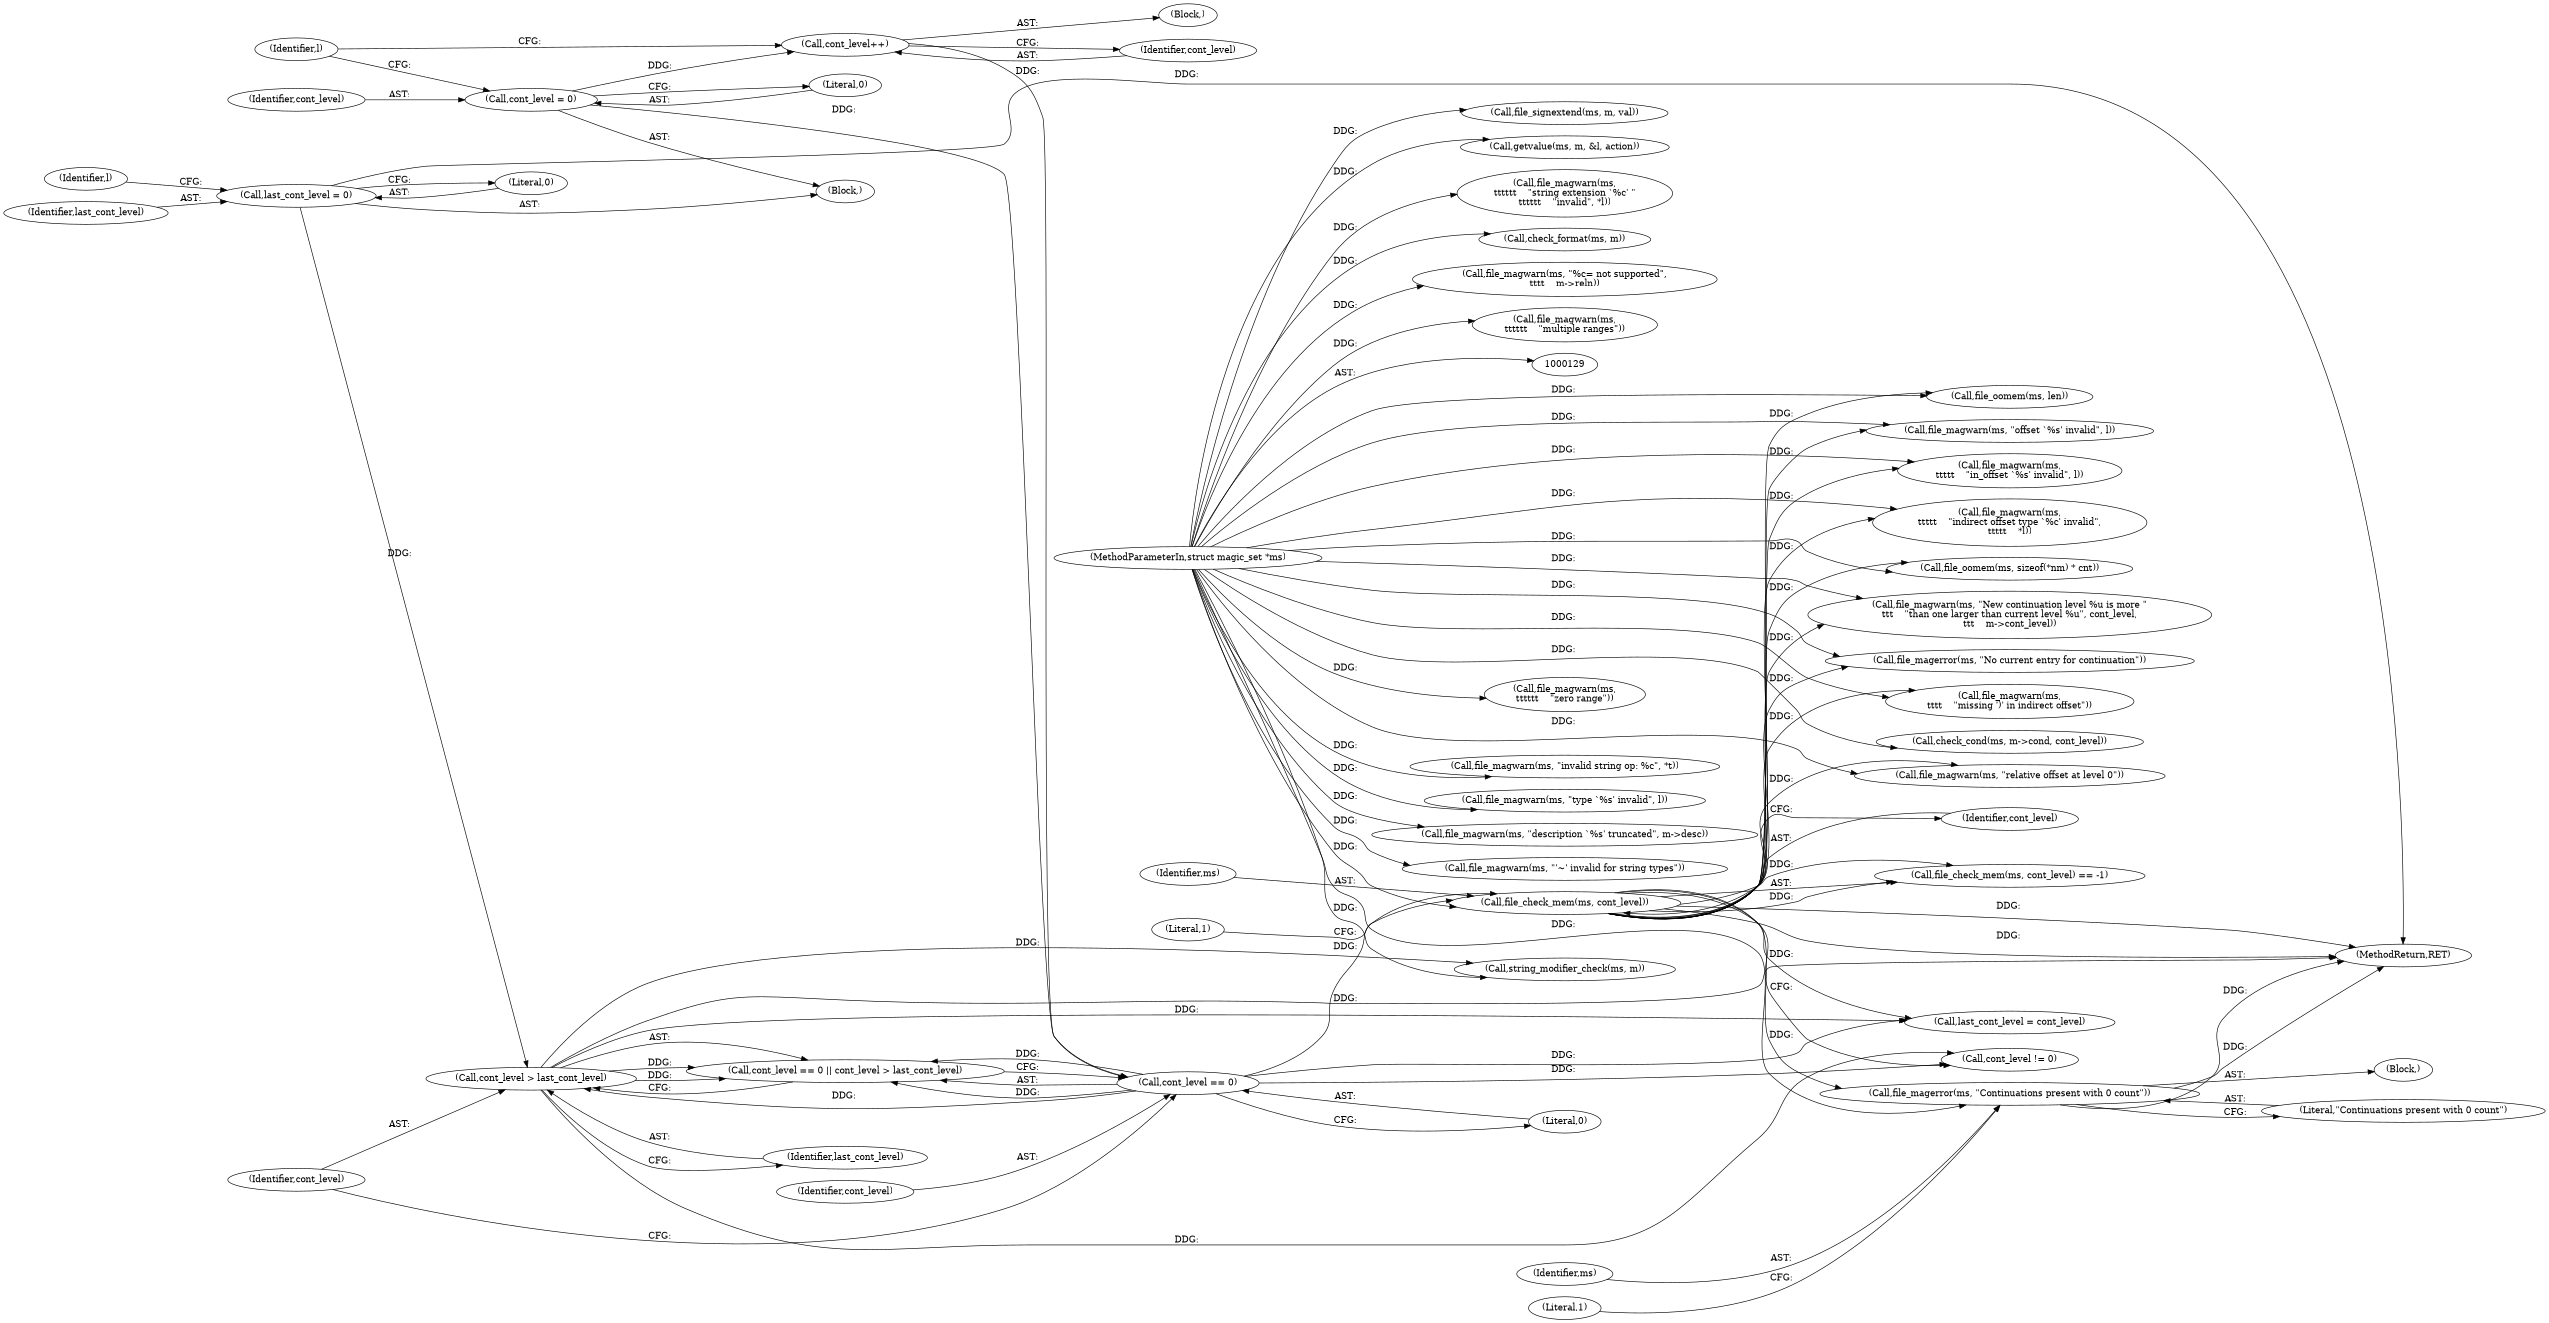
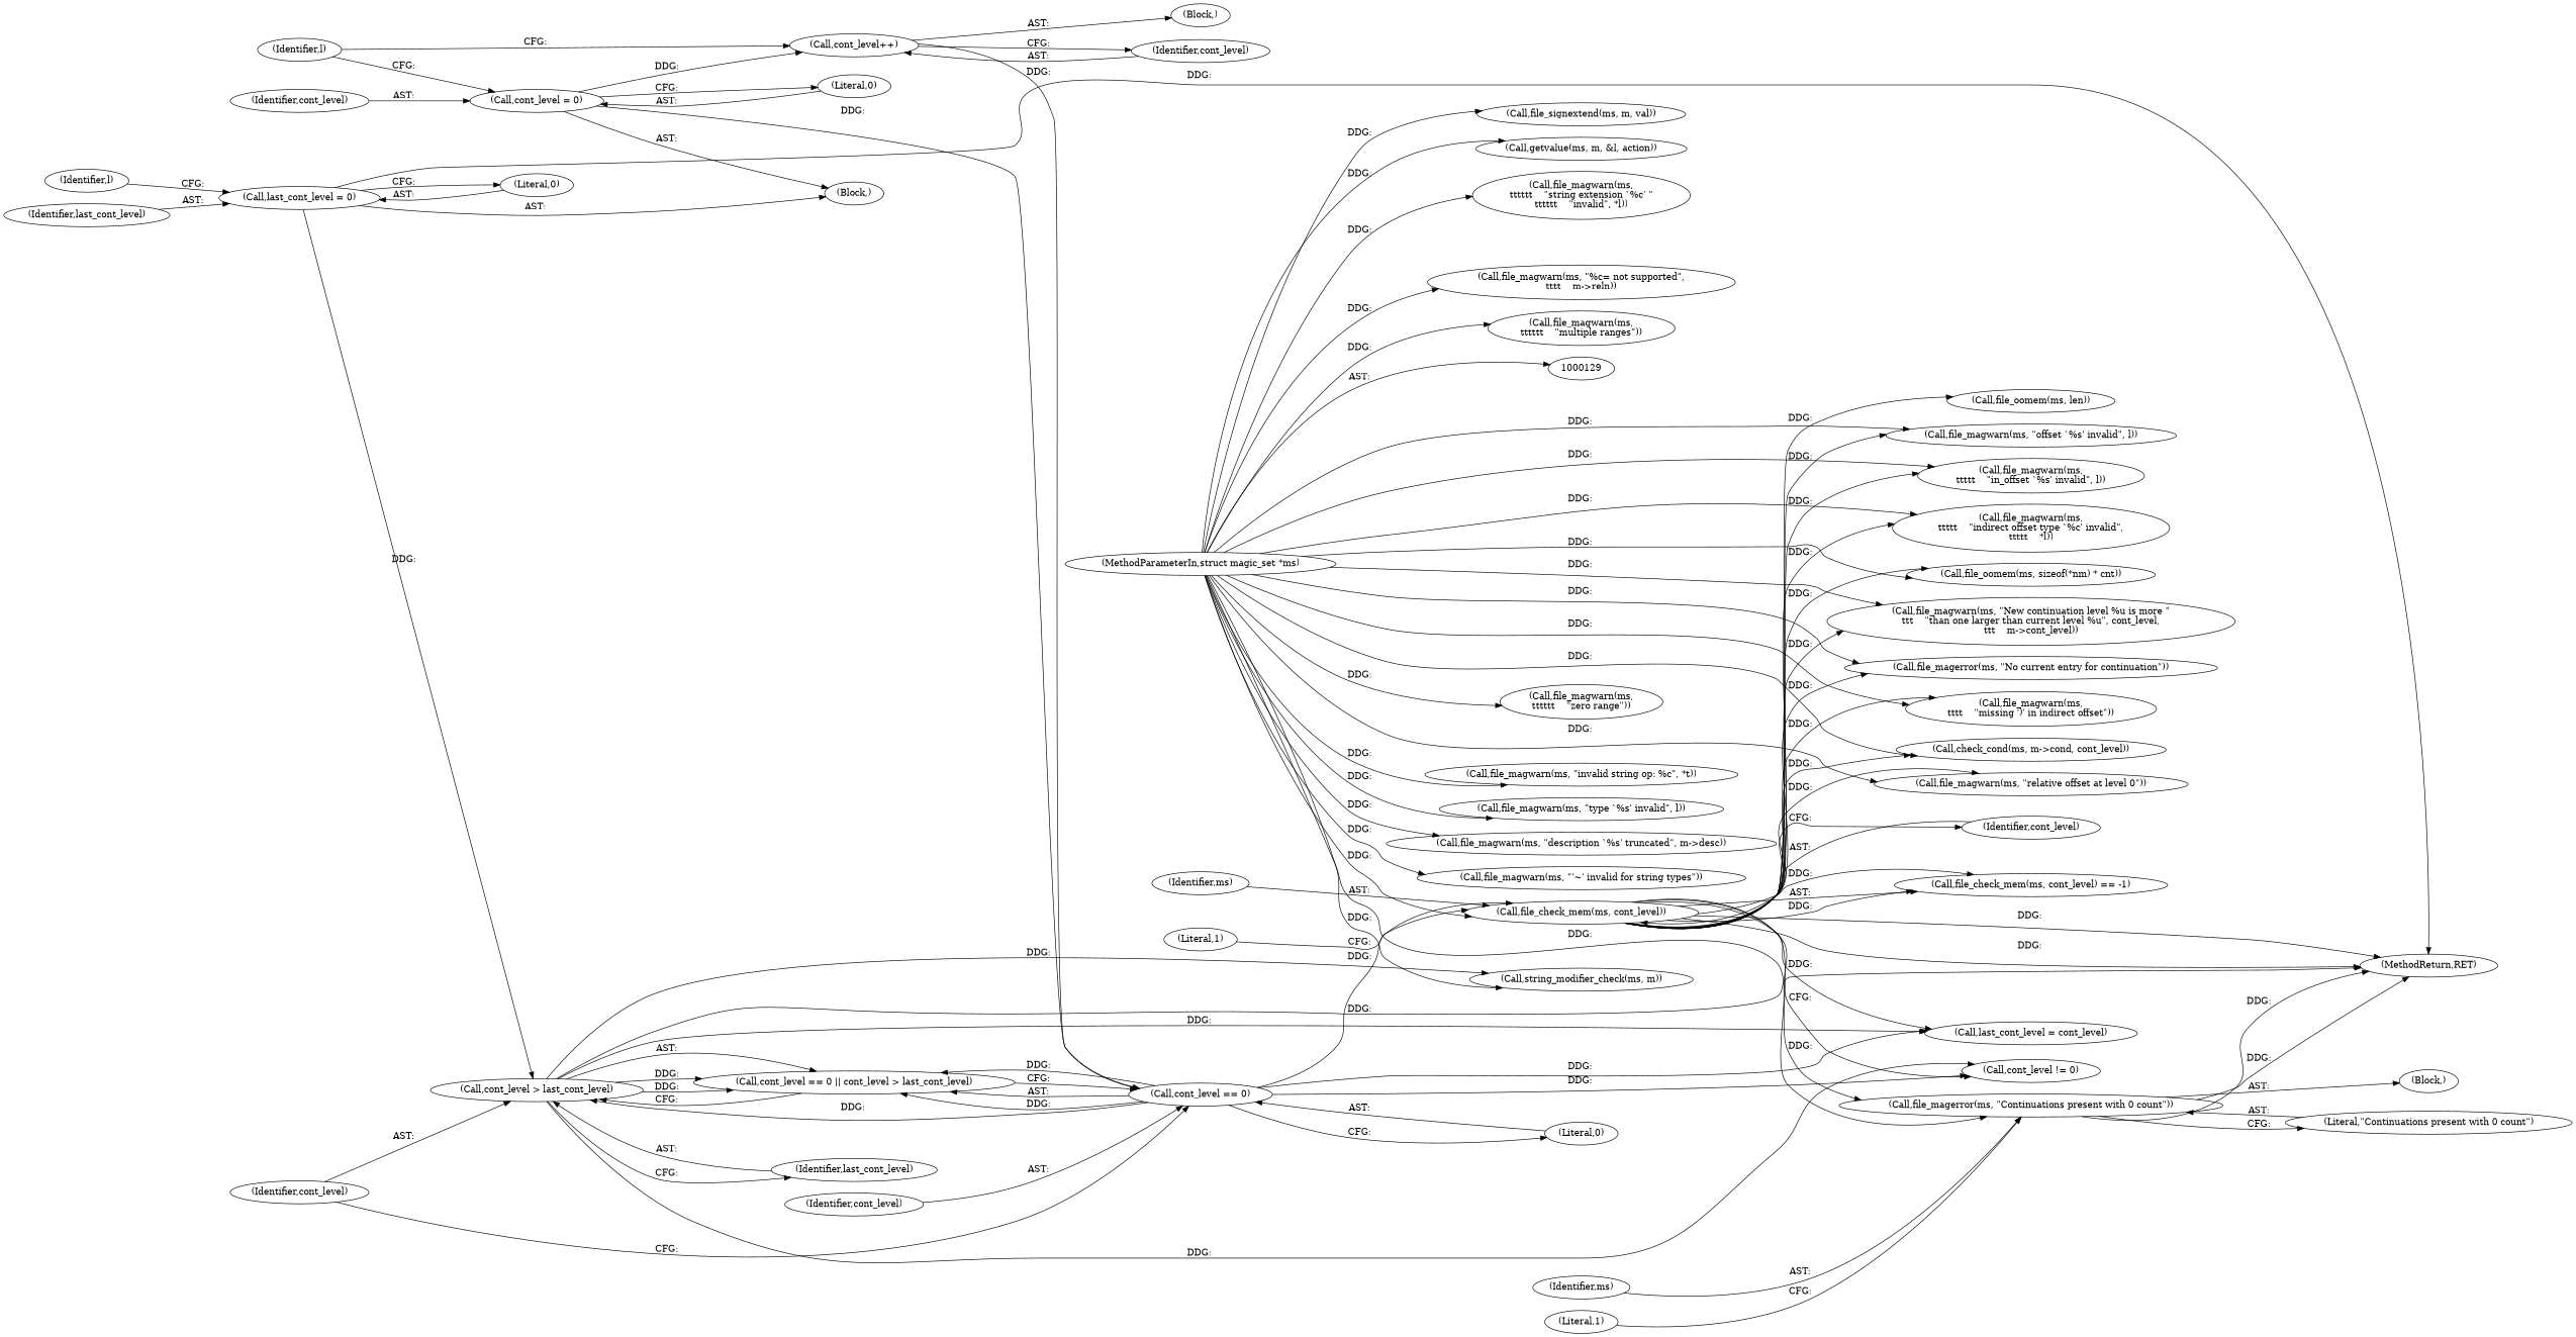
  digraph {
    rankdir=LR
    n1 [label="(Call,file_magerror(ms, \"Continuations present with 0 count\"))"]
    n2 [label="(Literal,\"Continuations present with 0 count\")"]
    n3 [label="(MethodReturn,RET)"]
    n4 [label="(Block,)"]
    n5 [label="(Call,file_check_mem(ms, cont_level))"]
    n6 [label="(Call,file_magwarn(ms,\n\t\t\t\t\t    \"indirect offset type `%c' invalid\",\n\t\t\t\t\t    *l))"]
    n7 [label="(Call,file_oomem(ms, len))"]
    n8 [label="(Call,file_magwarn(ms, \"relative offset at level 0\"))"]
    n9 [label="(Call,file_magwarn(ms, \"offset `%s' invalid\", l))"]
    n10 [label="(Identifier,cont_level)"]
    n11 [label="(Call,file_oomem(ms, sizeof(*nm) * cnt))"]
    n12 [label="(Call,file_magwarn(ms,\n\t\t\t\t\t    \"in_offset `%s' invalid\", l))"]
    n13 [label="(Call,file_check_mem(ms, cont_level) == -1)"]
    n14 [label="(Call,cont_level != 0)"]
    n15 [label="(Call,file_magwarn(ms, \"New continuation level %u is more \"\n\t\t\t    \"than one larger than current level %u\", cont_level,\n\t\t\t    m->cont_level))"]
    n16 [label="(Call,last_cont_level = cont_level)"]
    n17 [label="(Call,file_magerror(ms, \"No current entry for continuation\"))"]
    n18 [label="(Call,file_magwarn(ms,\n\t\t\t\t    \"missing ')' in indirect offset\"))"]
    n19 [label="(Call,check_cond(ms, m->cond, cont_level))"]
    n20 [label="(MethodParameterIn,struct magic_set *ms)"]
    n21 [label="(Call,file_magwarn(ms,\n\t\t\t\t\t\t    \"zero range\"))"]
    n22 [label="(Call,file_magwarn(ms, \"invalid string op: %c\", *t))"]
    n23 [label="(Call,file_magwarn(ms, \"type `%s' invalid\", l))"]
    n24 [label="(Call,file_magwarn(ms, \"description `%s' truncated\", m->desc))"]
    n25 [label="(Call,file_magwarn(ms, \"'~' invalid for string types\"))"]
    n26 [label="(Call,file_signextend(ms, m, val))"]
    n27 [label="(Call,getvalue(ms, m, &l, action))"]
    n28 [label="(Call,file_magwarn(ms,\n\t\t\t\t\t\t    \"string extension `%c' \"\n\t\t\t\t\t\t    \"invalid\", *l))"]
-   n29 [label="(Call,check_format(ms, m))"]
    n30 [label="(Call,string_modifier_check(ms, m))"]
    n31 [label="(Call,file_magwarn(ms, \"%c= not supported\",\n\t\t\t\t    m->reln))"]
    n32 [label="(Call,file_magwarn(ms,\n\t\t\t\t\t\t    \"multiple ranges\"))"]
    1000129
    n34 [label="(Call,cont_level > last_cont_level)"]
    n35 [label="(Identifier,last_cont_level)"]
    n36 [label="(Call,cont_level == 0 || cont_level > last_cont_level)"]
    n37 [label="(Call,cont_level == 0)"]
    n38 [label="(Literal,0)"]
    n39 [label="(Call,cont_level = 0)"]
    n40 [label="(Call,cont_level++)"]
    n41 [label="(Block,)"]
    n42 [label="(Literal,0)"]
    n43 [label="(Block,)"]
    n44 [label="(Identifier,cont_level)"]
    n45 [label="(Call,last_cont_level = 0)"]
    n46 [label="(Literal,0)"]
    n47 [label="(Literal,1)"]
    n48 [label="(Identifier,cont_level)"]
    n49 [label="(Identifier,l)"]
    n50 [label="(Identifier,ms)"]
    n51 [label="(Identifier,l)"]
    n52 [label="(Identifier,ms)"]
    n53 [label="(Identifier,cont_level)"]
    n54 [label="(Literal,1)"]
    n55 [label="(Identifier,last_cont_level)"]
    n56 [label="(Identifier,cont_level)"]
    n1 -> n2 [label="CFG: "]
    n1 -> n3 [label="DDG: "]
    n1 -> n3 [label="DDG: "]
    n1 -> n4 [label="AST: "]
    n2 -> n1 [label="AST: "]
    n5 -> n1 [label="DDG: "]
    n5 -> n3 [label="DDG: "]
    n5 -> n3 [label="DDG: "]
    n5 -> n6 [label="DDG: "]
    n5 -> n7 [label="DDG: "]
    n5 -> n8 [label="DDG: "]
    n5 -> n9 [label="DDG: "]
    n5 -> n10 [label="CFG: "]
    n5 -> n11 [label="DDG: "]
    n5 -> n12 [label="DDG: "]
    n5 -> n13 [label="AST: "]
    n5 -> n13 [label="DDG: "]
    n5 -> n13 [label="DDG: "]
    n5 -> n14 [label="CFG: "]
    n5 -> n15 [label="DDG: "]
    n5 -> n16 [label="DDG: "]
    n5 -> n17 [label="DDG: "]
    n5 -> n18 [label="DDG: "]
+   n5 -> n19 [label="DDG: "]
    n10 -> n5 [label="AST: "]
    n20 -> n1 [label="DDG: "]
    n20 -> n5 [label="DDG: "]
    n20 -> n6 [label="DDG: "]
-   n20 -> n7 [label="DDG: "]
    n20 -> n8 [label="DDG: "]
    n20 -> n9 [label="DDG: "]
    n20 -> n11 [label="DDG: "]
    n20 -> n12 [label="DDG: "]
    n20 -> n15 [label="DDG: "]
    n20 -> n17 [label="DDG: "]
    n20 -> n18 [label="DDG: "]
    n20 -> n19 [label="DDG: "]
    n20 -> n21 [label="DDG: "]
    n20 -> n22 [label="DDG: "]
    n20 -> n23 [label="DDG: "]
    n20 -> n24 [label="DDG: "]
    n20 -> n25 [label="DDG: "]
    n20 -> n26 [label="DDG: "]
    n20 -> n27 [label="DDG: "]
    n20 -> n28 [label="DDG: "]
-   n20 -> n29 [label="DDG: "]
    n20 -> n30 [label="DDG: "]
    n20 -> n31 [label="DDG: "]
    n20 -> n32 [label="DDG: "]
    n20 -> 1000129 [label="AST: "]
    n34 -> n3 [label="DDG: "]
    n34 -> n14 [label="DDG: "]
    n34 -> n16 [label="DDG: "]
    n34 -> n30 [label="DDG: "]
    n34 -> n35 [label="CFG: "]
    n34 -> n36 [label="AST: "]
    n34 -> n36 [label="DDG: "]
    n34 -> n36 [label="DDG: "]
    n35 -> n34 [label="AST: "]
    n36 -> n34 [label="CFG: "]
    n36 -> n37 [label="CFG: "]
    n37 -> n5 [label="DDG: "]
    n37 -> n14 [label="DDG: "]
    n37 -> n16 [label="DDG: "]
    n37 -> n34 [label="DDG: "]
    n37 -> n36 [label="AST: "]
    n37 -> n36 [label="DDG: "]
    n37 -> n36 [label="DDG: "]
    n37 -> n38 [label="CFG: "]
    n38 -> n37 [label="AST: "]
    n39 -> n37 [label="DDG: "]
    n39 -> n40 [label="DDG: "]
    n39 -> n41 [label="AST: "]
    n39 -> n42 [label="CFG: "]
    n40 -> n37 [label="DDG: "]
    n40 -> n43 [label="AST: "]
    n40 -> n44 [label="CFG: "]
    n42 -> n39 [label="AST: "]
    n44 -> n40 [label="AST: "]
    n45 -> n3 [label="DDG: "]
    n45 -> n34 [label="DDG: "]
    n45 -> n41 [label="AST: "]
    n45 -> n46 [label="CFG: "]
    n46 -> n45 [label="AST: "]
    n47 -> n1 [label="CFG: "]
    n48 -> n34 [label="AST: "]
    n48 -> n37 [label="CFG: "]
    n49 -> n39 [label="CFG: "]
    n49 -> n40 [label="CFG: "]
    n50 -> n1 [label="AST: "]
    n51 -> n45 [label="CFG: "]
    n52 -> n5 [label="AST: "]
    n53 -> n37 [label="AST: "]
    n54 -> n5 [label="CFG: "]
    n55 -> n45 [label="AST: "]
    n56 -> n39 [label="AST: "]
  }
